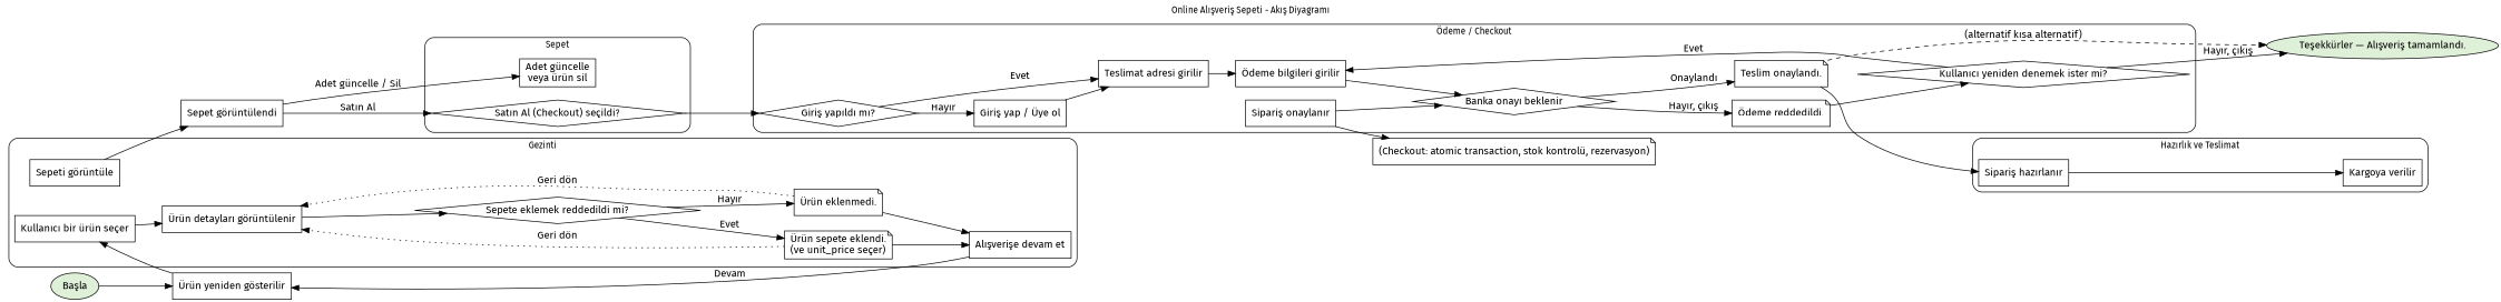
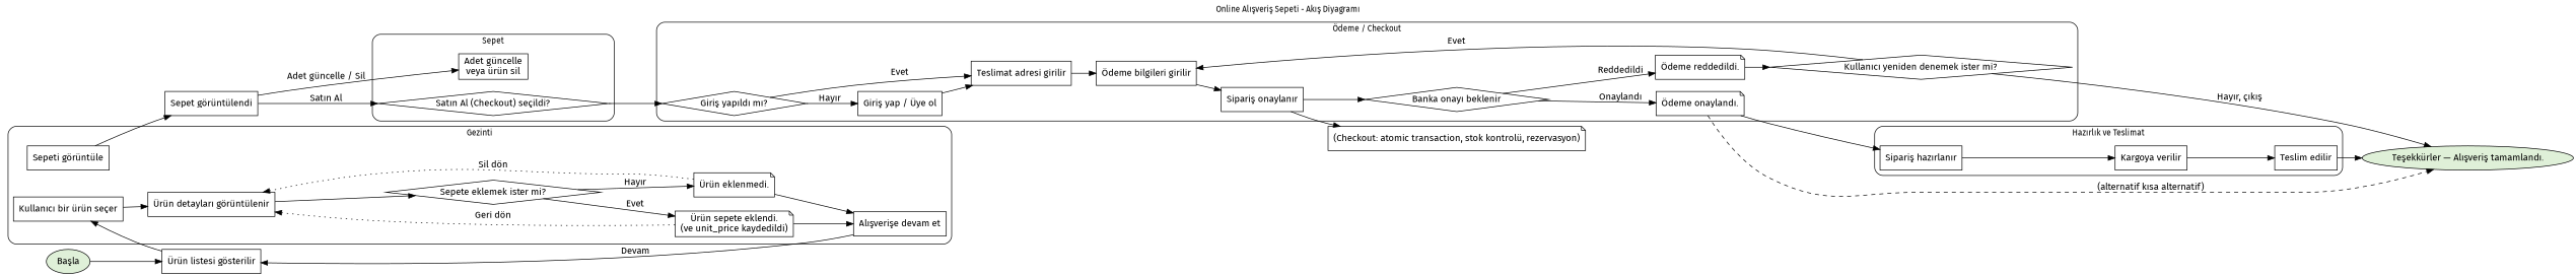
  digraph {
    fontname="Fira Sans"
    fontsize=12
    label="Online Alışveriş Sepeti - Akış Diyagramı"
    labelloc=t
    rankdir=LR
    node [fontname="Fira Sans" shape=box]
    edge [fontname="Fira Sans"]
-   n1 [label="Ürün yeniden gösterilir"]
+   n1 [label="Ürün listesi gösterilir"]
    n2 [label="Sepet görüntülendi"]
    n3 [label="Kullanıcı bir ürün seçer"]
    n4 [label="Ürün detayları görüntülenir"]
-   n5 [label="Sepete eklemek reddedildi mi?" shape=diamond]
-   n6 [label="Ürün sepete eklendi.\n(ve unit_price seçer)" shape=note]
+   n5 [label="Sepete eklemek ister mi?" shape=diamond]
+   n6 [label="Ürün sepete eklendi.\n(ve unit_price kaydedildi)" shape=note]
    n7 [label="Ürün eklenmedi." shape=note]
    n8 [label="Alışverişe devam et"]
    n9 [label="Sepeti görüntüle"]
    n10 [label="Adet güncelle\nveya ürün sil"]
    n11 [label="Satın Al (Checkout) seçildi?" shape=diamond]
    n12 [label="Giriş yapıldı mı?" shape=diamond]
    n13 [label="Giriş yap / Üye ol"]
    n14 [label="Teslimat adresi girilir"]
    n15 [label="Ödeme bilgileri girilir"]
    n16 [label="Sipariş onaylanır"]
    n17 [label="Banka onayı beklenir" shape=diamond]
-   n18 [label="Teslim onaylandı." shape=note]
+   n18 [label="Ödeme onaylandı." shape=note]
    n19 [label="Ödeme reddedildi." shape=note]
    n20 [label="Kullanıcı yeniden denemek ister mi?" shape=diamond]
    n21 [label="Sipariş hazırlanır"]
    n22 [label="Kargoya verilir"]
+   n23 [label="Teslim edilir"]
    n24 [label="(Checkout: atomic transaction, stok kontrolü, rezervasyon)" shape=note]
    n25 [fillcolor="#dff0d8" label="Teşekkürler — Alışveriş tamamlandı." shape=oval style=filled]
    n26 [fillcolor="#dff0d8" label="Başla" shape=oval style=filled]
    subgraph sub_1 {
      rank=same
      n1
      n2
    }
    subgraph cluster_2 {
      label=Gezinti
      style=rounded
      n3
      n4
      n5
      n6
      n7
      n8
      n9
    }
    subgraph cluster_3 {
      label=Sepet
      style=rounded
      n10
      n11
    }
    subgraph cluster_4 {
      label="Ödeme / Checkout"
      style=rounded
      n12
      n13
      n14
      n15
      n16
      n17
      n18
      n19
      n20
    }
    subgraph cluster_5 {
      label="Hazırlık ve Teslimat"
      style=rounded
      n21
      n22
+     n23
    }
    n1 -> n3
    n2 -> n10 [label="Adet güncelle / Sil"]
    n2 -> n11 [label="Satın Al"]
    n3 -> n4
    n4 -> n5
    n5 -> n6 [label=Evet]
    n5 -> n7 [label="Hayır"]
    n6 -> n4 [label="Geri dön" style=dotted]
    n6 -> n8
-   n7 -> n4 [label="Geri dön" style=dotted]
+   n7 -> n4 [label="Sil dön" style=dotted]
    n7 -> n8
    n8 -> n1 [label=Devam]
    n9 -> n2
    n11 -> n12
    n12 -> n13 [label="Hayır"]
    n12 -> n14 [label=Evet]
    n13 -> n14
    n14 -> n15
-   n15 -> n17
+   n15 -> n16
    n16 -> n17
    n16 -> n24 [style=solid]
    n17 -> n18 [label="Onaylandı"]
-   n17 -> n19 [label="Hayır, çıkış"]
+   n17 -> n19 [label=Reddedildi]
    n18 -> n21
    n18 -> n25 [label="(alternatif kısa alternatif)" style=dashed]
    n19 -> n20
    n20 -> n15 [label=Evet]
    n20 -> n25 [label="Hayır, çıkış"]
    n21 -> n22
+   n22 -> n23
+   n23 -> n25
    n26 -> n1
  }
